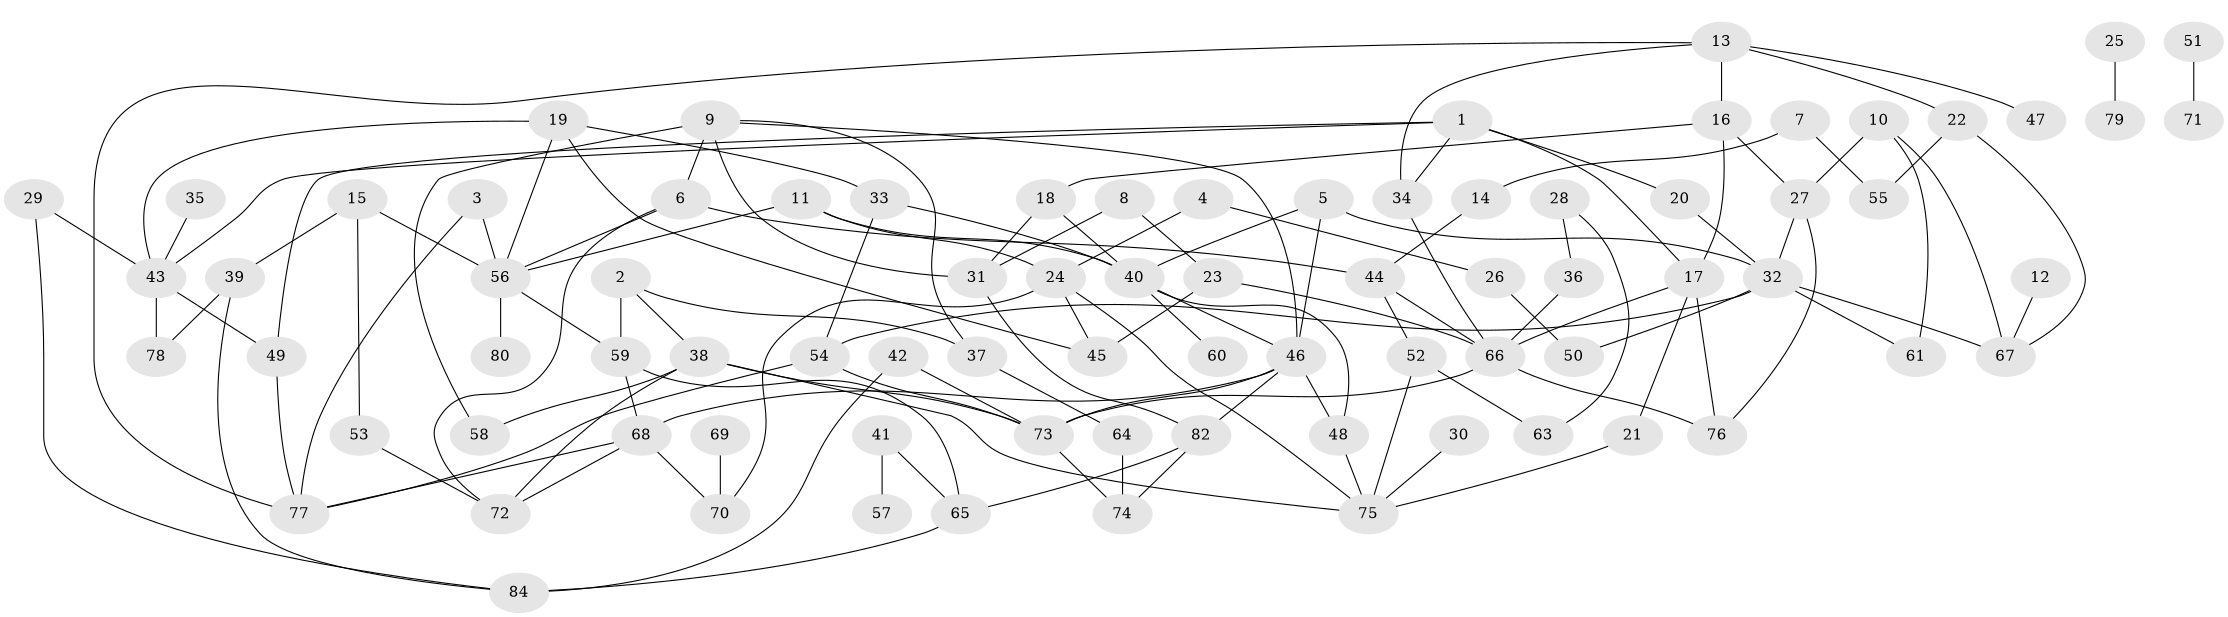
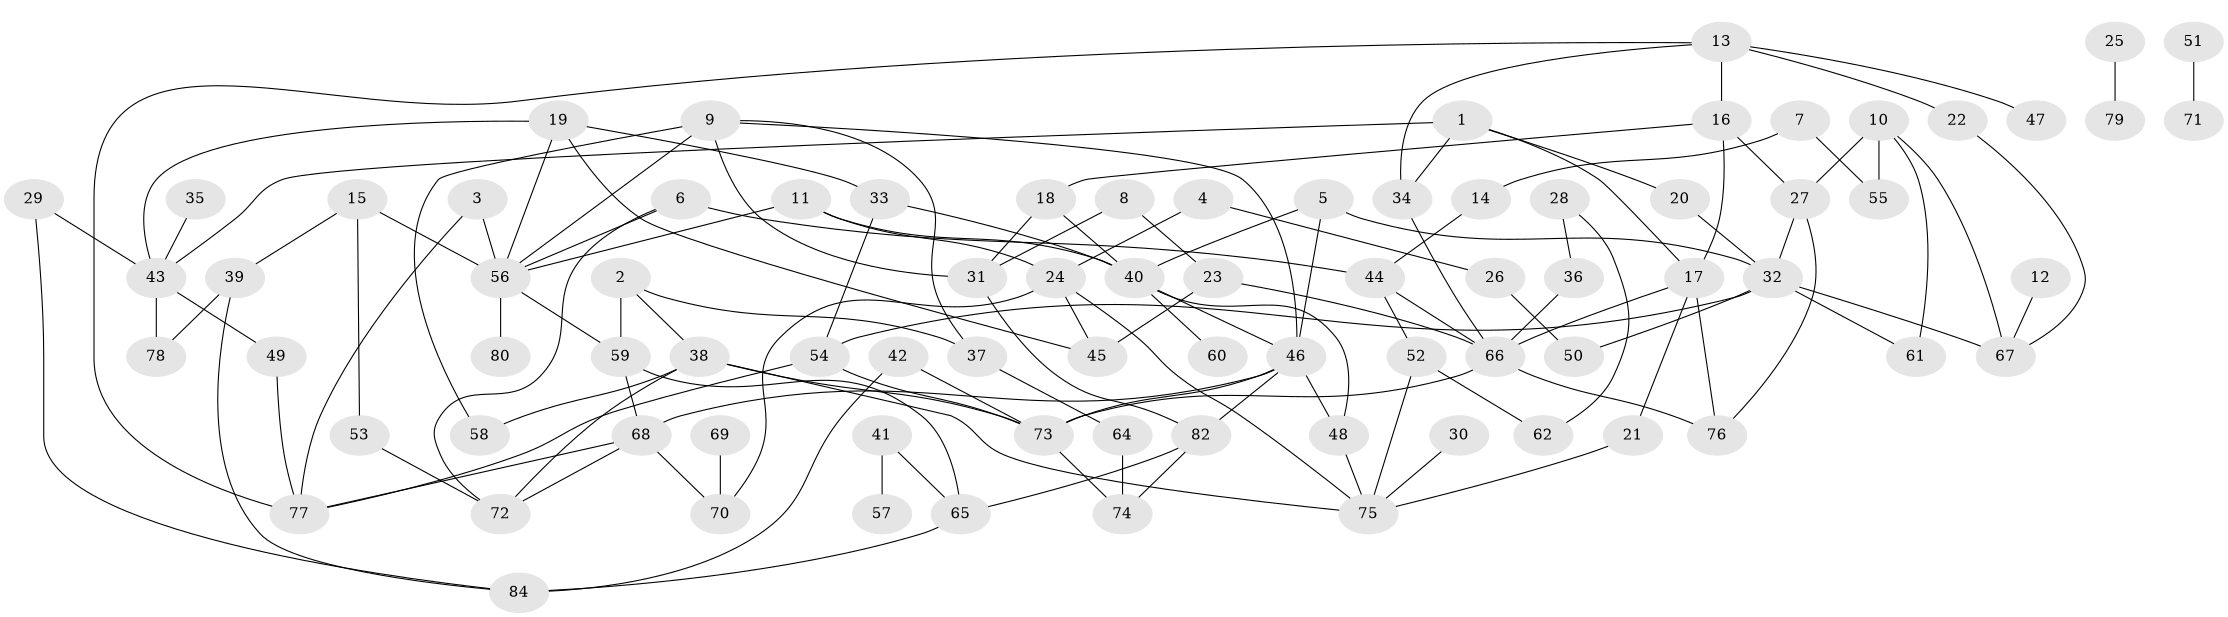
  graph {
    node [color=gray90 style=filled]
    1
    17
    20
    34
    49
    43
    21
    66
    76
    32
    77
    2
    37
    38
    59
    64
    72
    58
    75
    73
    65
    68
    3
    56
    80
    4
    24
    26
    45
    70
    50
    5
    40
    46
    61
    67
    54
    48
    60
    n40 [label=82]
    6
    44
    52
    7
    14
    55
    8
    23
    31
    9
    10
    27
    11
    12
    13
    16
    22
    47
    18
    15
    39
    53
    78
    n64 [label=84]
    19
    33
    25
    79
    28
    36
-   63
+   63 [label=62]
    29
    30
    74
    35
    41
    57
    42
    51
    71
    69
    1 -- 17
    1 -- 20
    1 -- 34
-   1 -- 49
    1 -- 43
    17 -- 21
    17 -- 66
    17 -- 76
    20 -- 32
    34 -- 66
    49 -- 77
    43 -- 49
    43 -- 78
    21 -- 75
    66 -- 76
    66 -- 73
    32 -- 50
    32 -- 61
    32 -- 67
    32 -- 54
    2 -- 37
    2 -- 38
    2 -- 59
    37 -- 64
    38 -- 72
    38 -- 58
    38 -- 75
    38 -- 73
    59 -- 65
    59 -- 68
    64 -- 74
    73 -- 74
    65 -- n64
    68 -- 77
    68 -- 72
    68 -- 70
    3 -- 77
    3 -- 56
    56 -- 59
    56 -- 80
    4 -- 24
    4 -- 26
    24 -- 75
    24 -- 45
    24 -- 70
    26 -- 50
    5 -- 32
    5 -- 40
    5 -- 46
    40 -- 46
    40 -- 48
    40 -- 60
    46 -- 73
    46 -- 68
    46 -- 48
    46 -- n40
    54 -- 77
    54 -- 73
    48 -- 75
    n40 -- 65
    n40 -- 74
    6 -- 72
    6 -- 56
    6 -- 44
    44 -- 66
    44 -- 52
    52 -- 75
    52 -- 63
    7 -- 14
    7 -- 55
    14 -- 44
    8 -- 23
    8 -- 31
    23 -- 66
    23 -- 45
    31 -- n40
    9 -- 37
    9 -- 58
-   9 -- 6
+   9 -- 56
    9 -- 46
    9 -- 31
    10 -- 61
    10 -- 67
    10 -- 27
    27 -- 76
    27 -- 32
    11 -- 56
    11 -- 24
    11 -- 40
    12 -- 67
    13 -- 34
    13 -- 77
    13 -- 16
    13 -- 22
    13 -- 47
    16 -- 17
    16 -- 27
    16 -- 18
    22 -- 67
-   22 -- 55
+   10 -- 55
    18 -- 40
    18 -- 31
    15 -- 56
    15 -- 39
    15 -- 53
    39 -- 78
    39 -- n64
    53 -- 72
    19 -- 43
    19 -- 56
    19 -- 45
    19 -- 33
    33 -- 40
    33 -- 54
    25 -- 79
    28 -- 36
    28 -- 63
    36 -- 66
    29 -- 43
    29 -- n64
    30 -- 75
    35 -- 43
    41 -- 65
    41 -- 57
    42 -- 73
    42 -- n64
    51 -- 71
    69 -- 70
  }
